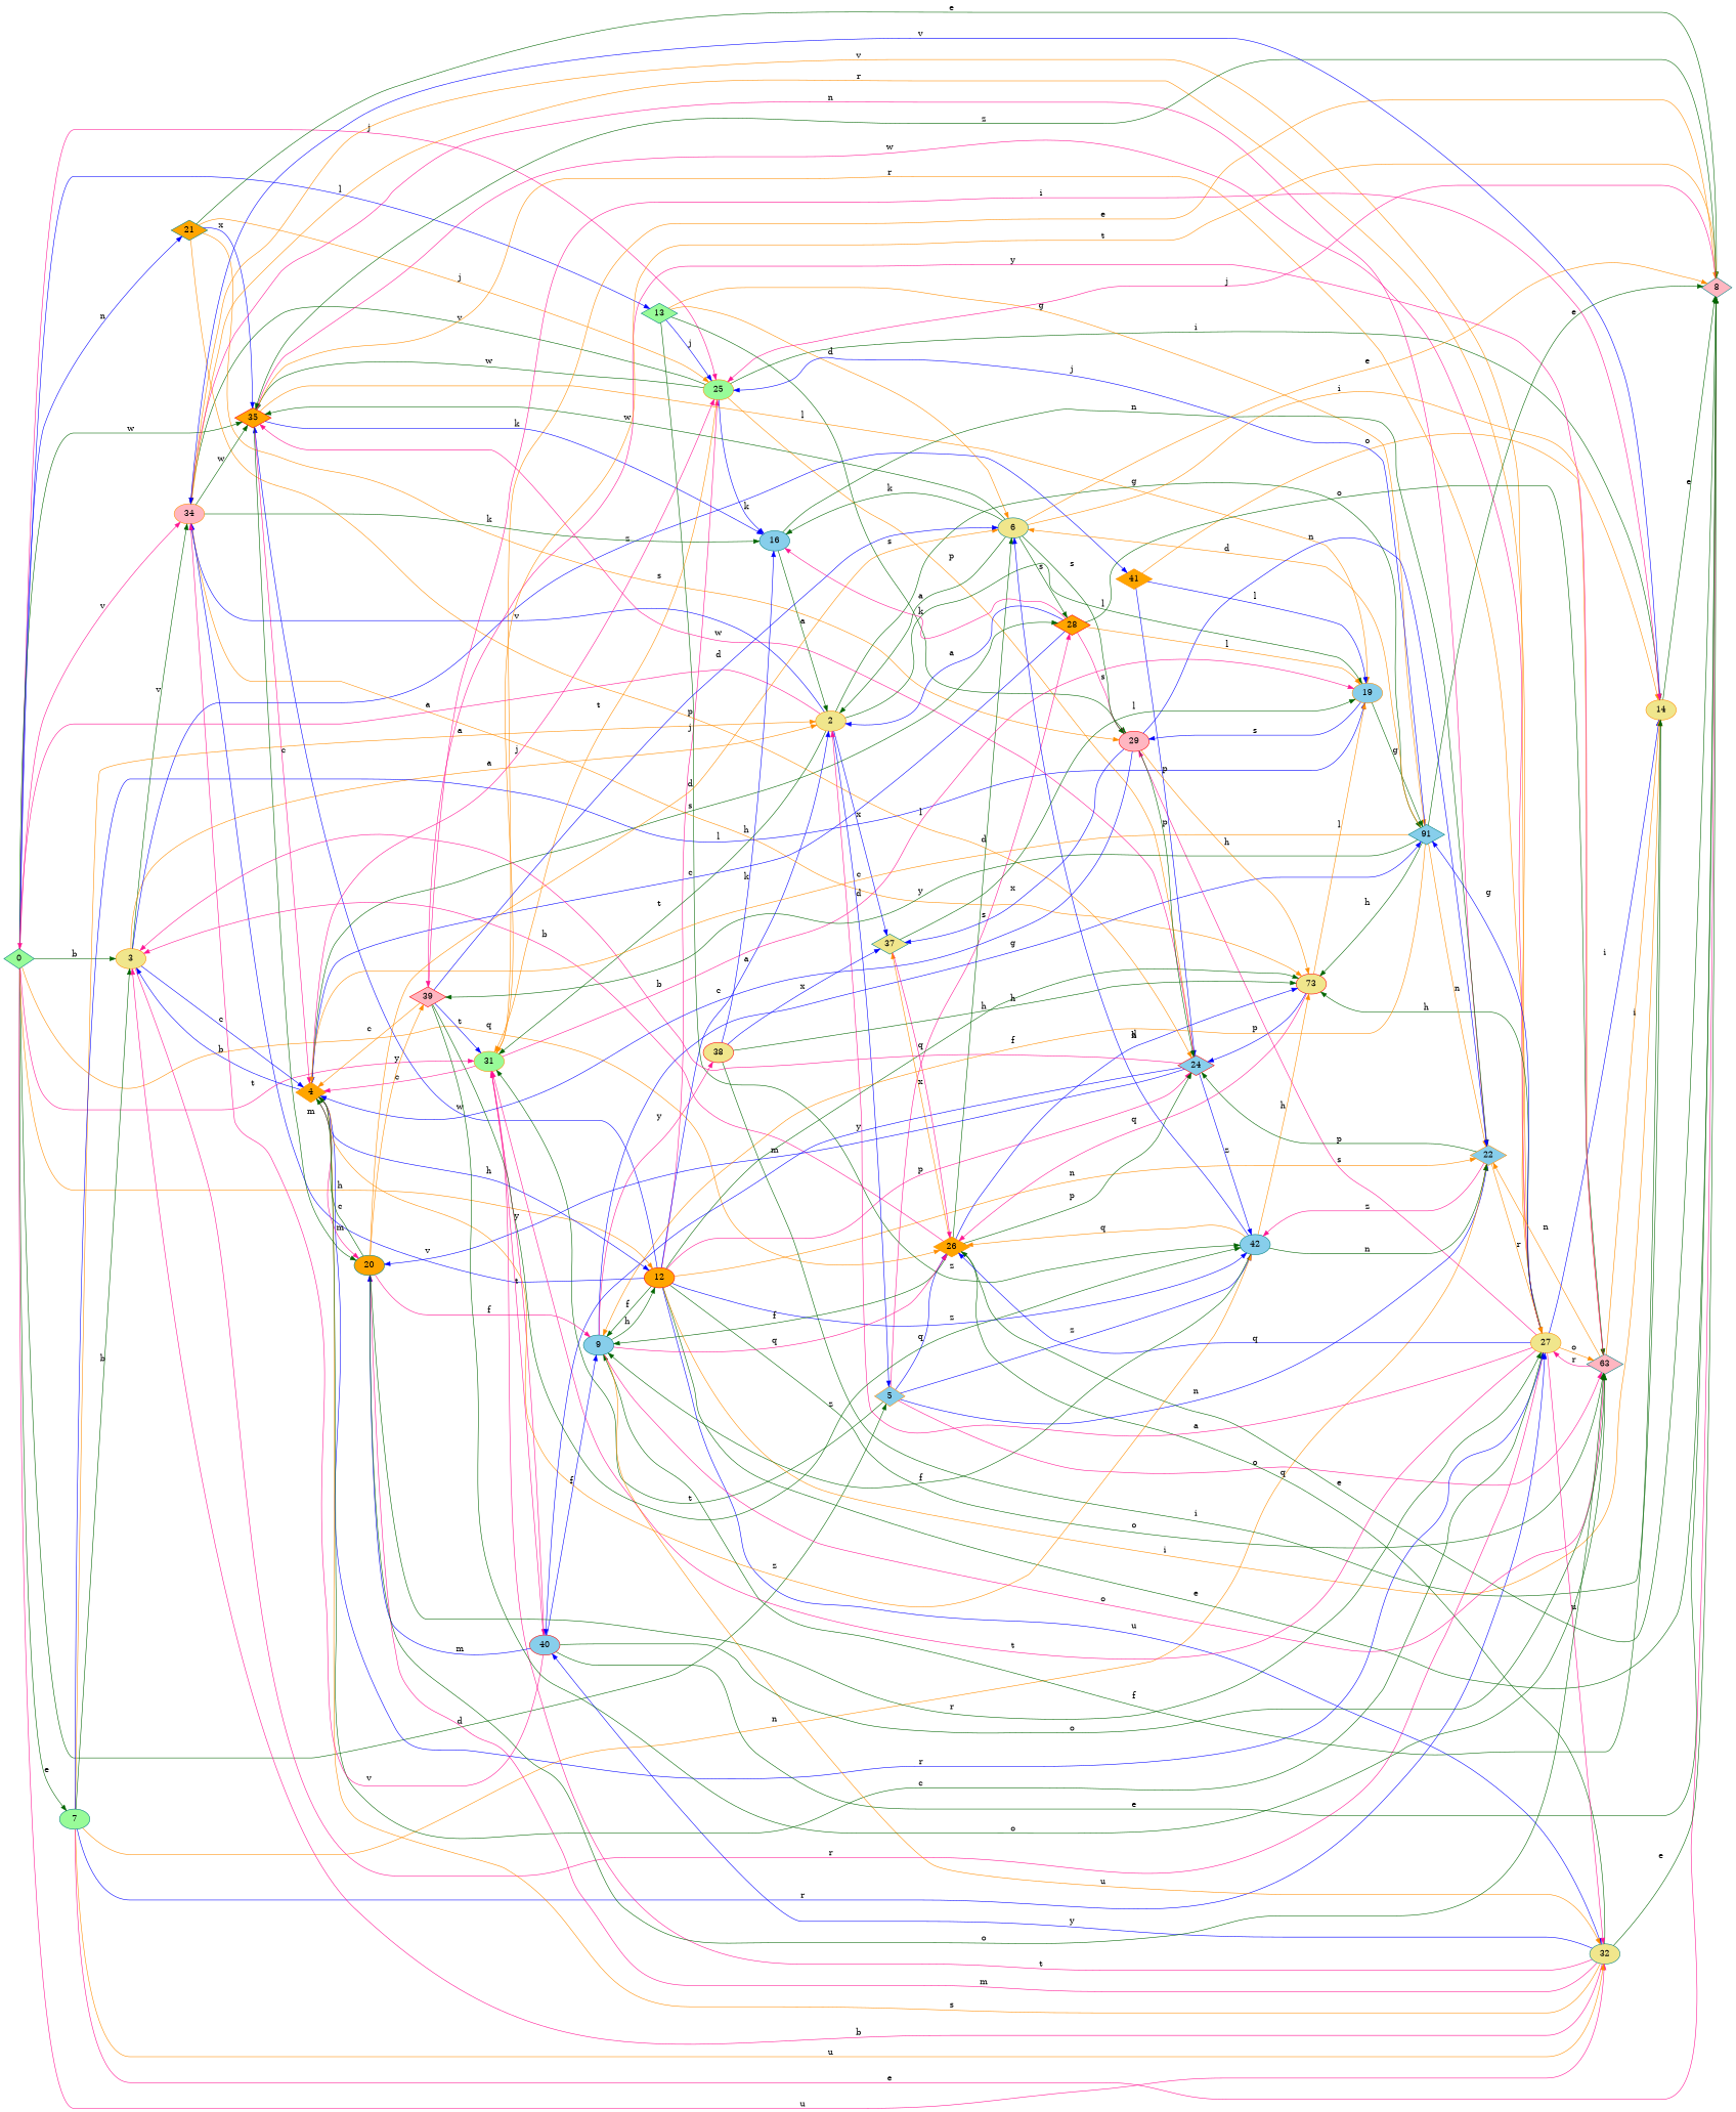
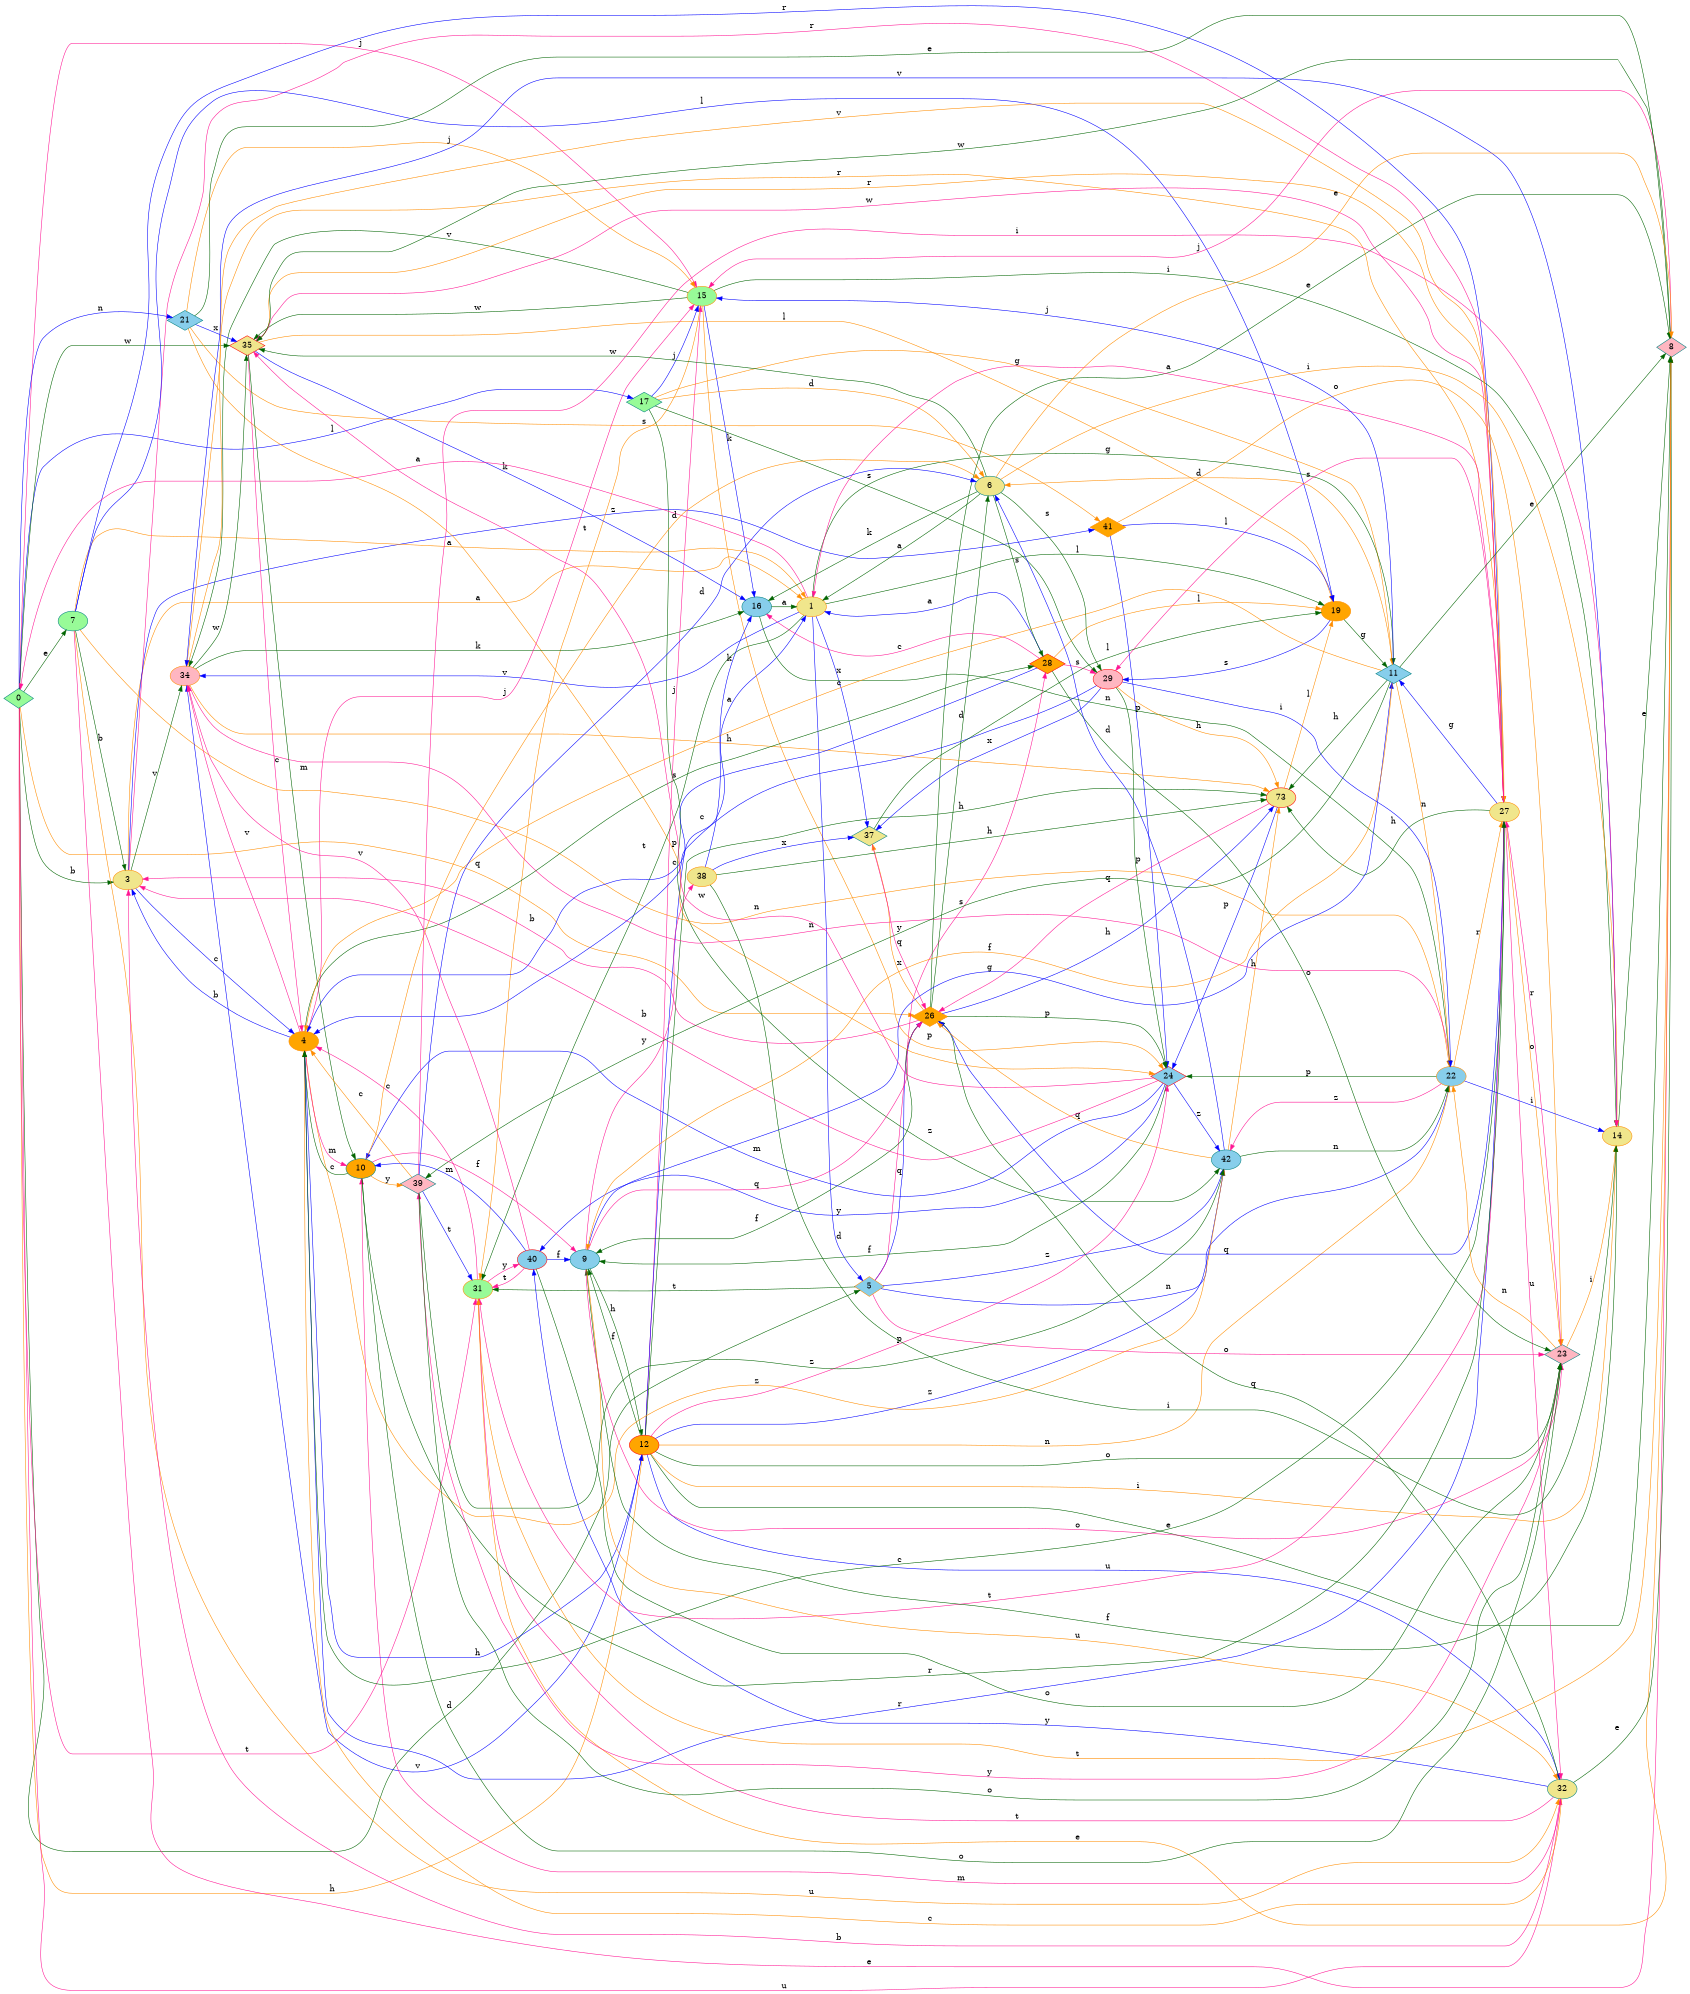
  strict digraph {
    rankdir=LR
    node [color=teal fillcolor=khaki shape=ellipse style=filled]
    edge [color=darkgreen]
    0 [fillcolor=palegreen shape=diamond]
    3 [color=darkorange]
    5 [color=darkorange fillcolor=skyblue shape=diamond]
    7 [fillcolor=palegreen]
    12 [color=red fillcolor=orange]
-   15 [color=darkorange fillcolor=palegreen label=25]
-   17 [fillcolor=palegreen shape=diamond label=13]
-   21 [fillcolor=orange shape=diamond]
+   15 [color=darkorange fillcolor=palegreen]
+   17 [fillcolor=palegreen shape=diamond]
+   21 [fillcolor=skyblue shape=diamond]
    26 [color=darkorange fillcolor=orange shape=diamond]
    31 [color=darkorange fillcolor=palegreen]
    32
    34 [color=darkorange fillcolor=lightpink]
-   35 [color=red fillcolor=orange shape=diamond]
-   1 [color=darkorange label=2]
-   4 [color=darkorange fillcolor=orange shape=diamond]
+   35 [color=red shape=diamond]
+   1 [color=darkorange]
+   4 [color=darkorange fillcolor=orange]
    27 [color=darkorange]
    41 [color=darkorange fillcolor=orange shape=diamond]
    28 [color=red fillcolor=orange shape=diamond]
    42 [fillcolor=skyblue]
-   22 [color=darkorange fillcolor=skyblue shape=diamond]
-   23 [fillcolor=lightpink shape=diamond label=63]
-   19 [color=darkorange fillcolor=skyblue]
+   22 [color=darkorange fillcolor=skyblue]
+   23 [fillcolor=lightpink shape=diamond]
+   19 [color=darkorange fillcolor=orange]
    8 [fillcolor=lightpink shape=diamond]
    14 [color=darkorange]
    9 [fillcolor=skyblue]
    n26 [color=red label=73]
    24 [color=red fillcolor=skyblue shape=diamond]
    16 [fillcolor=skyblue]
-   11 [fillcolor=skyblue shape=diamond label=91]
+   11 [fillcolor=skyblue shape=diamond]
    6
    29 [color=red fillcolor=lightpink]
    37 [shape=diamond]
    40 [color=red fillcolor=skyblue]
-   20 [fillcolor=orange]
-   39 [color=red fillcolor=lightpink shape=diamond]
-   38 [color=red]
+   20 [fillcolor=orange label=10]
+   39 [fillcolor=lightpink shape=diamond]
+   38 [color=darkorange]
    0 -> 3 [label=b]
    0 -> 5 [label=d]
    0 -> 7 [label=e]
    0 -> 12 [color=darkorange label=h]
    0 -> 15 [color=deeppink label=j]
    0 -> 17 [color=blue label=l]
    0 -> 21 [color=blue label=n]
    0 -> 26 [color=darkorange label=q]
    0 -> 31 [color=deeppink label=t]
    0 -> 32 [color=deeppink label=u]
-   0 -> 34 [color=deeppink label=v]
+   4 -> 34 [color=deeppink label=v]
    0 -> 35 [label=w]
    3 -> 34 [label=v]
    3 -> 1 [color=darkorange label=a]
    3 -> 4 [color=blue label=c]
    3 -> 27 [color=deeppink label=r]
    3 -> 41 [color=blue label=z]
    5 -> 26 [color=blue label=q]
    5 -> 31 [label=t]
    5 -> 28 [color=deeppink label=s]
    5 -> 42 [color=blue label=z]
    5 -> 22 [color=blue label=n]
    5 -> 23 [color=deeppink label=o]
    7 -> 3 [label=b]
    7 -> 32 [color=darkorange label=u]
    7 -> 1 [color=darkorange label=a]
    7 -> 27 [color=blue label=r]
    7 -> 22 [color=darkorange label=n]
    7 -> 19 [color=blue label=l]
    7 -> 8 [color=deeppink label=e]
    12 -> 15 [color=deeppink label=j]
    12 -> 32 [color=blue label=u]
    12 -> 34 [color=blue label=v]
-   12 -> 35 [color=blue label=w]
    12 -> 1 [color=blue label=a]
    12 -> 42 [color=blue label=z]
    12 -> 22 [color=darkorange label=n]
    12 -> 23 [label=o]
    12 -> 8 [label=e]
    12 -> 14 [color=darkorange label=i]
    12 -> 9 [label=f]
    12 -> n26 [label=h]
    12 -> 24 [color=deeppink label=p]
    15 -> 31 [color=darkorange label=t]
    15 -> 34 [label=v]
    15 -> 35 [label=w]
    15 -> 14 [label=i]
    15 -> 24 [color=darkorange label=p]
    15 -> 16 [color=blue label=k]
    17 -> 15 [color=blue label=j]
    17 -> 42 [label=z]
    17 -> 11 [color=darkorange label=g]
    17 -> 6 [color=darkorange label=d]
    17 -> 29 [label=s]
    21 -> 15 [color=darkorange label=j]
    21 -> 35 [color=blue label=x]
    21 -> 8 [label=e]
    21 -> 24 [color=darkorange label=p]
-   21 -> 29 [color=darkorange label=s]
+   21 -> 41 [color=darkorange label=s]
    26 -> 3 [color=deeppink label=b]
    26 -> 8 [label=e]
    26 -> 9 [label=f]
    26 -> n26 [color=blue label=h]
    26 -> 24 [label=p]
    26 -> 6 [label=d]
    26 -> 37 [color=darkorange label=x]
    31 -> 4 [color=deeppink label=c]
-   31 -> 19 [color=deeppink label=l]
    31 -> 8 [color=darkorange label=e]
    31 -> 40 [color=deeppink label=y]
    32 -> 3 [color=deeppink label=b]
    32 -> 26 [label=q]
    32 -> 31 [color=deeppink label=t]
-   32 -> 4 [color=darkorange label=s]
+   32 -> 4 [color=darkorange label=c]
    32 -> 8 [label=e]
    32 -> 40 [color=blue label=y]
    32 -> 20 [color=deeppink label=m]
    34 -> 35 [label=w]
    34 -> 27 [color=darkorange label=r]
    34 -> 22 [color=deeppink label=n]
    34 -> n26 [color=darkorange label=h]
    34 -> 16 [label=k]
    35 -> 4 [color=deeppink label=c]
    35 -> 27 [color=darkorange label=r]
    35 -> 19 [color=darkorange label=l]
    35 -> 16 [color=blue label=k]
    35 -> 20 [label=m]
    1 -> 0 [color=deeppink label=a]
    1 -> 5 [color=blue label=d]
    1 -> 31 [label=t]
    1 -> 34 [color=blue label=v]
    1 -> 19 [label=l]
    1 -> 11 [label=g]
    1 -> 37 [color=blue label=x]
    4 -> 3 [color=blue label=b]
    4 -> 12 [color=blue label=h]
    4 -> 15 [color=deeppink label=j]
    4 -> 27 [color=blue label=r]
    4 -> 28 [label=s]
    4 -> 42 [color=darkorange label=z]
    4 -> 20 [color=deeppink label=m]
    27 -> 26 [color=blue label=q]
    27 -> 31 [color=deeppink label=t]
    27 -> 32 [color=deeppink label=u]
    27 -> 34 [color=darkorange label=v]
    27 -> 35 [color=deeppink label=w]
    27 -> 1 [color=deeppink label=a]
    27 -> 4 [label=c]
    27 -> 23 [color=darkorange label=o]
-   27 -> 14 [color=blue label=i]
+   22 -> 14 [color=blue label=i]
    27 -> n26 [label=h]
    27 -> 11 [color=blue label=g]
    27 -> 29 [color=deeppink label=s]
    41 -> 23 [color=darkorange label=o]
    41 -> 19 [color=blue label=l]
    41 -> 24 [color=blue label=p]
    28 -> 1 [color=blue label=a]
    28 -> 4 [color=blue label=c]
    28 -> 23 [label=o]
    28 -> 19 [color=darkorange label=l]
-   28 -> 16 [color=deeppink label=k]
+   28 -> 16 [color=deeppink label=c]
    28 -> 29 [color=deeppink label=s]
    42 -> 26 [color=darkorange label=q]
    42 -> 22 [label=n]
-   42 -> 9 [label=f]
+   24 -> 9 [label=f]
    42 -> n26 [color=darkorange label=h]
    42 -> 6 [color=blue label=d]
    22 -> 27 [color=darkorange label=r]
    22 -> 42 [color=deeppink label=z]
    22 -> 24 [label=p]
    23 -> 27 [color=deeppink label=r]
    23 -> 22 [color=darkorange label=n]
    23 -> 14 [color=darkorange label=i]
    23 -> 39 [color=deeppink label=y]
    19 -> 11 [label=g]
    19 -> 29 [color=blue label=s]
    8 -> 15 [color=deeppink label=j]
    8 -> 31 [color=darkorange label=t]
-   8 -> 35 [label=z]
+   8 -> 35 [label=w]
    14 -> 34 [color=blue label=v]
    14 -> 8 [label=e]
    14 -> 9 [label=f]
    9 -> 12 [label=h]
    9 -> 26 [color=deeppink label=q]
    9 -> 32 [color=darkorange label=u]
    9 -> 23 [color=deeppink label=o]
    9 -> 11 [color=blue label=g]
    9 -> 38 [color=deeppink label=y]
    n26 -> 26 [color=deeppink label=q]
    n26 -> 19 [color=darkorange label=l]
    n26 -> 24 [color=blue label=p]
    24 -> 3 [color=deeppink label=b]
    24 -> 35 [color=deeppink label=w]
    24 -> 42 [color=blue label=z]
    24 -> 40 [color=blue label=y]
    24 -> 20 [color=blue label=m]
    16 -> 1 [label=a]
    16 -> 22 [label=n]
    11 -> 15 [color=blue label=j]
    11 -> 4 [color=darkorange label=c]
    11 -> 22 [color=darkorange label=n]
    11 -> 8 [label=e]
    11 -> 9 [color=darkorange label=f]
    11 -> n26 [label=h]
    11 -> 6 [color=darkorange label=d]
    11 -> 39 [label=y]
    6 -> 35 [label=w]
    6 -> 1 [label=a]
    6 -> 28 [label=s]
    6 -> 8 [color=darkorange label=e]
    6 -> 14 [color=darkorange label=i]
    6 -> 16 [label=k]
    6 -> 29 [label=s]
    29 -> 4 [color=blue label=c]
-   29 -> 22 [color=blue label=n]
+   29 -> 22 [color=blue label=i]
    29 -> n26 [color=darkorange label=h]
    29 -> 24 [label=p]
    29 -> 37 [color=blue label=x]
    37 -> 26 [color=deeppink label=q]
    37 -> 19 [label=l]
    40 -> 31 [color=deeppink label=t]
    40 -> 34 [color=deeppink label=v]
    40 -> 23 [label=o]
-   40 -> 8 [label=e]
    40 -> 9 [color=blue label=f]
    40 -> 20 [color=blue label=m]
    20 -> 4 [label=c]
    20 -> 27 [label=r]
    20 -> 23 [label=o]
    20 -> 9 [color=deeppink label=f]
    20 -> 6 [color=darkorange label=d]
    20 -> 39 [color=darkorange label=y]
    39 -> 31 [color=blue label=t]
    39 -> 4 [color=darkorange label=c]
    39 -> 42 [label=z]
    39 -> 23 [label=o]
    39 -> 14 [color=deeppink label=i]
    39 -> 6 [color=blue label=d]
    38 -> 14 [label=i]
    38 -> n26 [label=h]
    38 -> 16 [color=blue label=k]
    38 -> 37 [color=blue label=x]
  }
